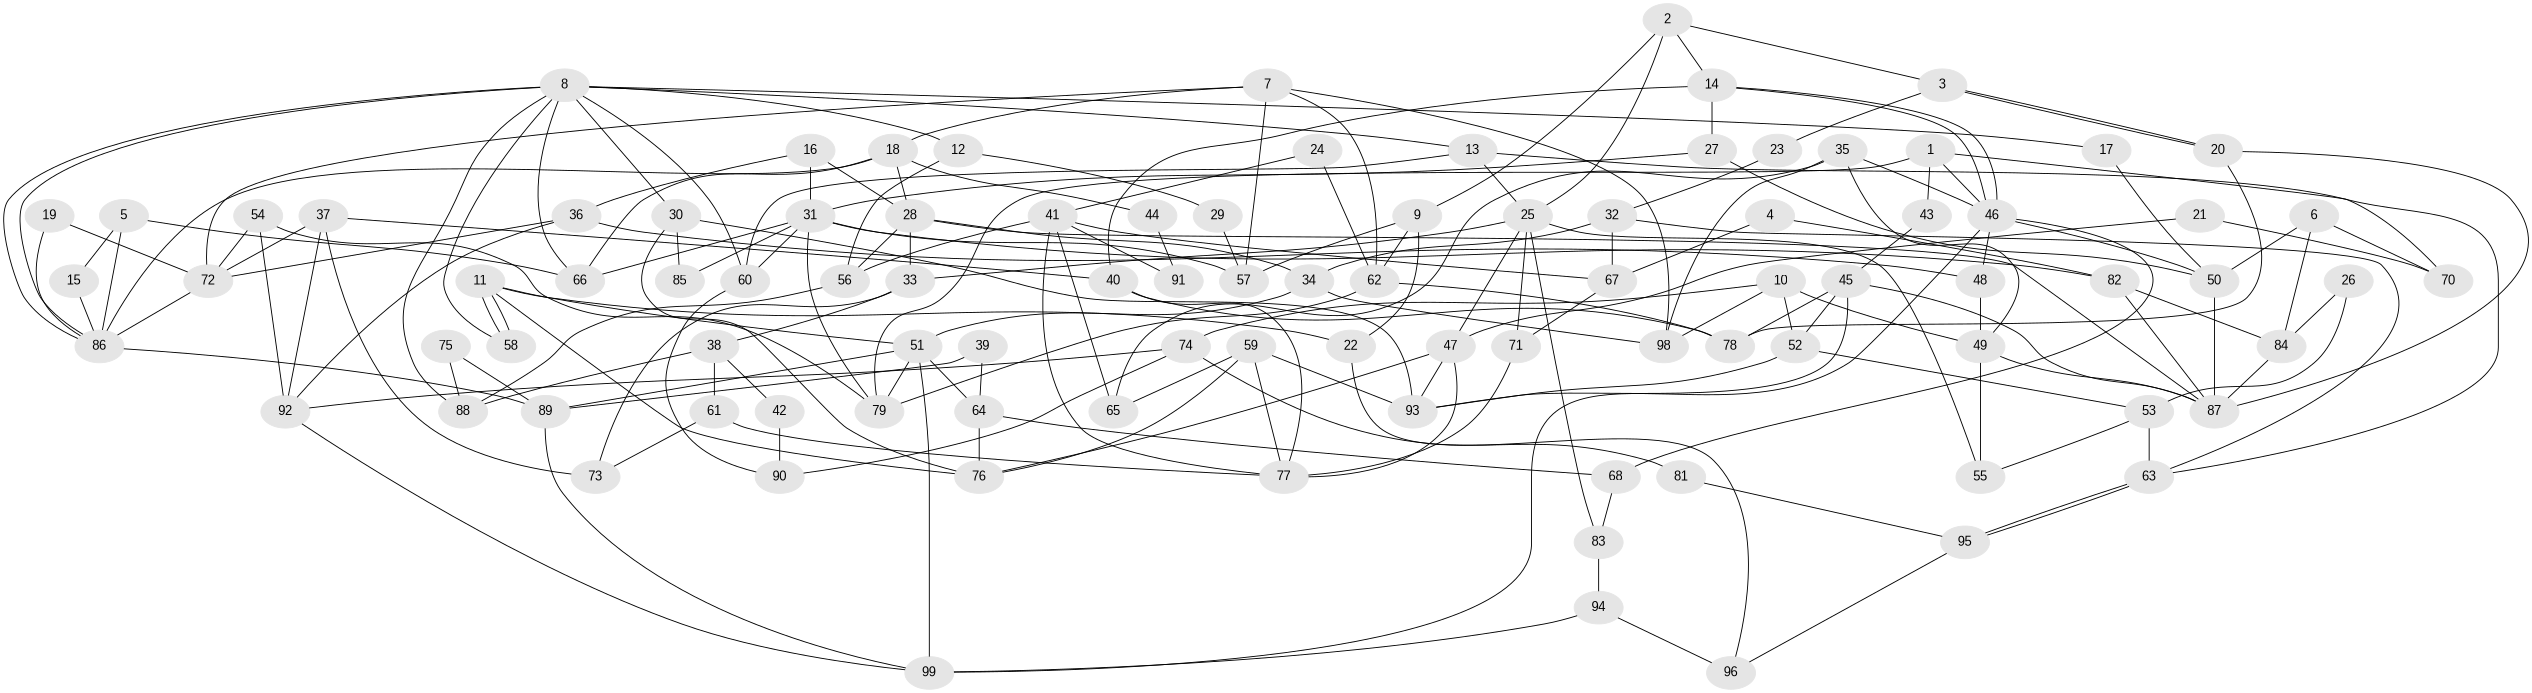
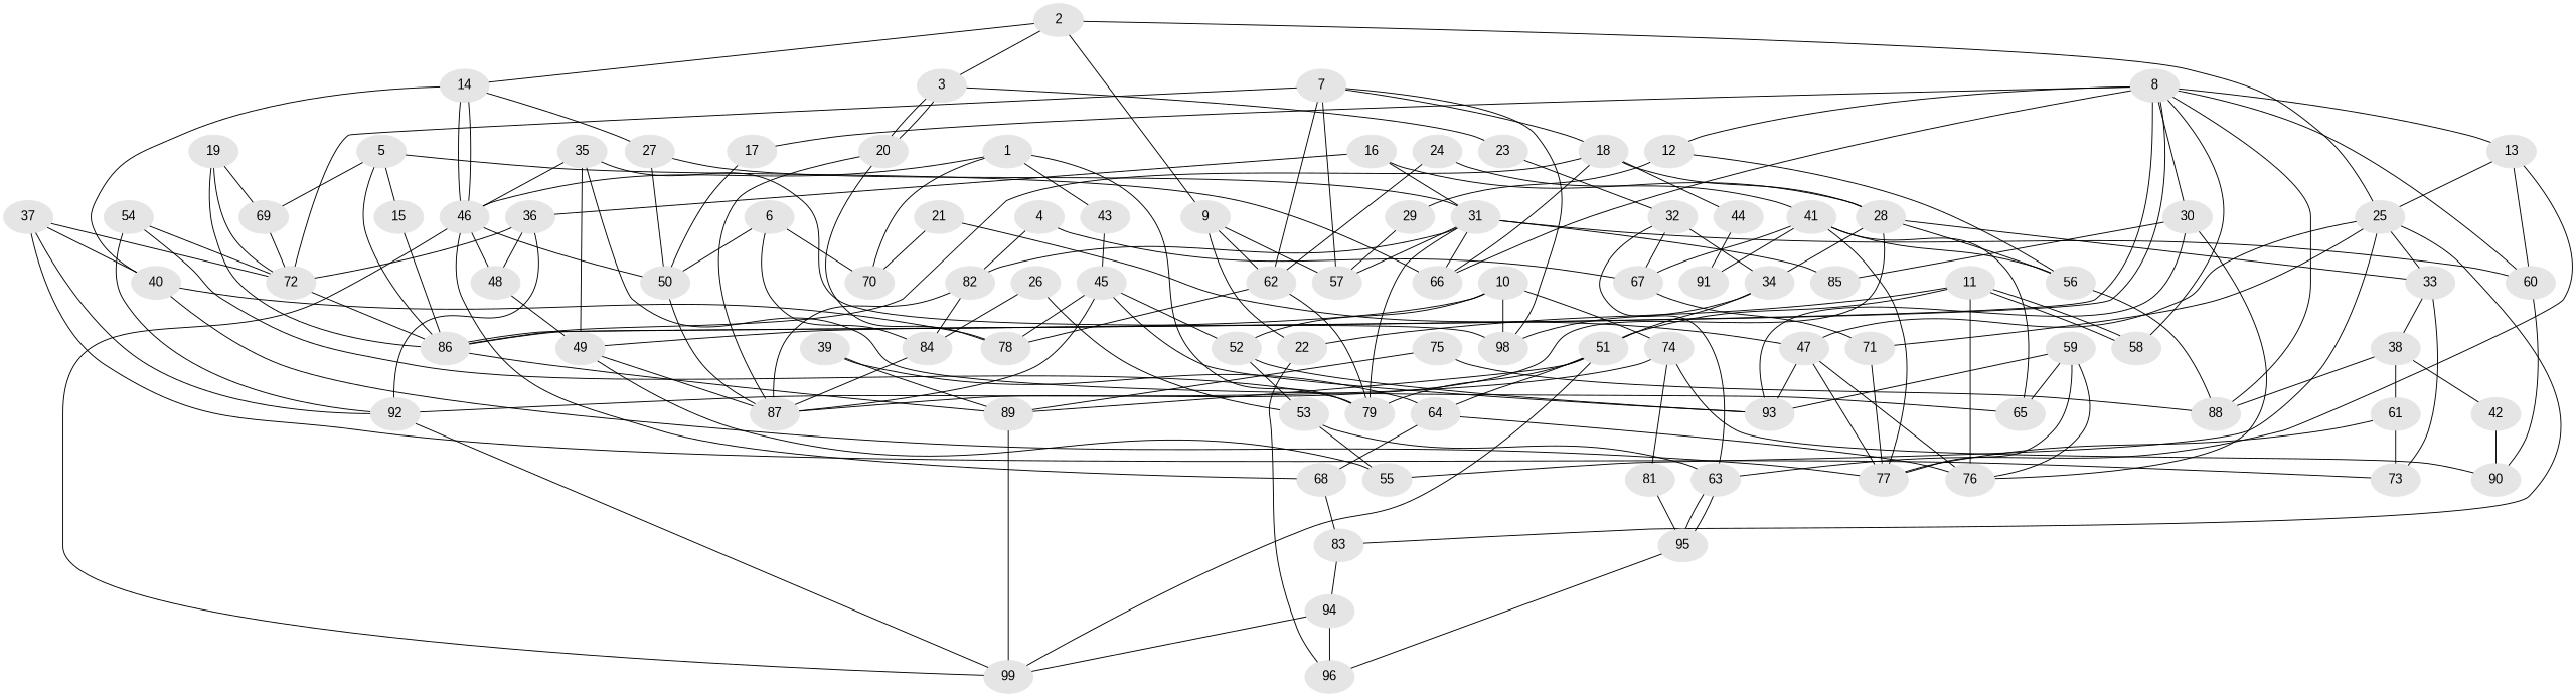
  graph {
    fontname="Liberation Sans"
    node [color=gray90 fontname="Liberation Sans" style=filled]
    edge [fontname="Liberation Sans"]
    1
    43
    46
    70
    79
    45
    50
    48
    68
    n10 [label=99]
    2
    3
    9
    14
    25
    20
    23
    57
    62
    22
    27
    40
    47
    33
    55
    71
    83
    78
    87
    32
    4
    67
    82
    84
    5
    15
    66
+   69
    86
    72
    89
    6
    7
    18
    98
    28
    44
    8
    12
    13
    17
    30
    58
    60
    88
    29
    56
    63
    76
    85
    93
    90
    96
    10
    49
    52
    74
    53
    92
    81
    11
    51
    64
    95
    31
    77
    16
    36
    34
    91
    19
    21
    24
    41
    65
    38
    73
    94
    26
    42
    61
    35
    37
    39
    54
    59
    75
    1 -- 43
    1 -- 46
    1 -- 70
    1 -- 79
    43 -- 45
    46 -- 50
    46 -- 48
    46 -- 68
    46 -- n10
    45 -- 78
    45 -- 87
    45 -- 93
    45 -- 52
    50 -- 87
    48 -- 49
    68 -- 83
    2 -- 3
    2 -- 9
    2 -- 14
    2 -- 25
    3 -- 20
    3 -- 20
    3 -- 23
    9 -- 57
    9 -- 62
    9 -- 22
    14 -- 46
    14 -- 46
    14 -- 27
    14 -- 40
    25 -- 47
    25 -- 33
    25 -- 55
    25 -- 71
    25 -- 83
    20 -- 78
    20 -- 87
    23 -- 32
    62 -- 79
    62 -- 78
    22 -- 96
    27 -- 50
    27 -- 31
    40 -- 78
    40 -- 77
    47 -- 76
    47 -- 93
    47 -- 77
    33 -- 38
    33 -- 73
    71 -- 77
    83 -- 94
    32 -- 67
    32 -- 63
    32 -- 34
    4 -- 67
    4 -- 82
    67 -- 71
    82 -- 87
    82 -- 84
    84 -- 87
    5 -- 15
    5 -- 66
+   5 -- 69
    5 -- 86
    15 -- 86
+   69 -- 72
    86 -- 89
    72 -- 86
    89 -- n10
    6 -- 70
    6 -- 50
    6 -- 84
    7 -- 57
    7 -- 62
    7 -- 72
    7 -- 18
    7 -- 98
    18 -- 66
    18 -- 86
    18 -- 28
    18 -- 44
    28 -- 33
    28 -- 87
    28 -- 56
    28 -- 34
    44 -- 91
    8 -- 66
    8 -- 86
    8 -- 86
    8 -- 12
    8 -- 13
    8 -- 17
    8 -- 30
    8 -- 58
    8 -- 60
    8 -- 88
    12 -- 29
    12 -- 56
    13 -- 25
    13 -- 60
    13 -- 63
    17 -- 50
    30 -- 76
    30 -- 85
    30 -- 93
    60 -- 90
    29 -- 57
    56 -- 88
    63 -- 95
    63 -- 95
    10 -- 98
    10 -- 49
    10 -- 52
    10 -- 74
    49 -- 55
    49 -- 87
    52 -- 93
    52 -- 53
    74 -- 90
    74 -- 92
    74 -- 81
    53 -- 55
    53 -- 63
    92 -- n10
    81 -- 95
    11 -- 22
    11 -- 58
    11 -- 58
    11 -- 76
    11 -- 51
    51 -- 79
    51 -- n10
    51 -- 89
    51 -- 64
    64 -- 68
    64 -- 76
    95 -- 96
    31 -- 79
    31 -- 57
    31 -- 82
    31 -- 66
    31 -- 60
    31 -- 85
    16 -- 28
    16 -- 31
    16 -- 36
    36 -- 48
    36 -- 72
    36 -- 92
    34 -- 98
    34 -- 51
+   19 -- 69
    19 -- 86
    19 -- 72
    21 -- 70
    21 -- 47
    24 -- 62
    24 -- 41
    41 -- 67
    41 -- 56
    41 -- 77
    41 -- 91
    41 -- 65
    38 -- 88
    38 -- 42
    38 -- 61
    94 -- n10
    94 -- 96
    26 -- 84
    26 -- 53
    42 -- 90
    61 -- 77
    61 -- 73
    35 -- 46
    35 -- 98
    35 -- 49
    35 -- 65
    37 -- 40
    37 -- 72
    37 -- 92
    37 -- 73
    39 -- 89
    39 -- 64
    54 -- 79
    54 -- 72
    54 -- 92
    59 -- 76
    59 -- 93
    59 -- 77
    59 -- 65
    75 -- 89
    75 -- 88
  }
